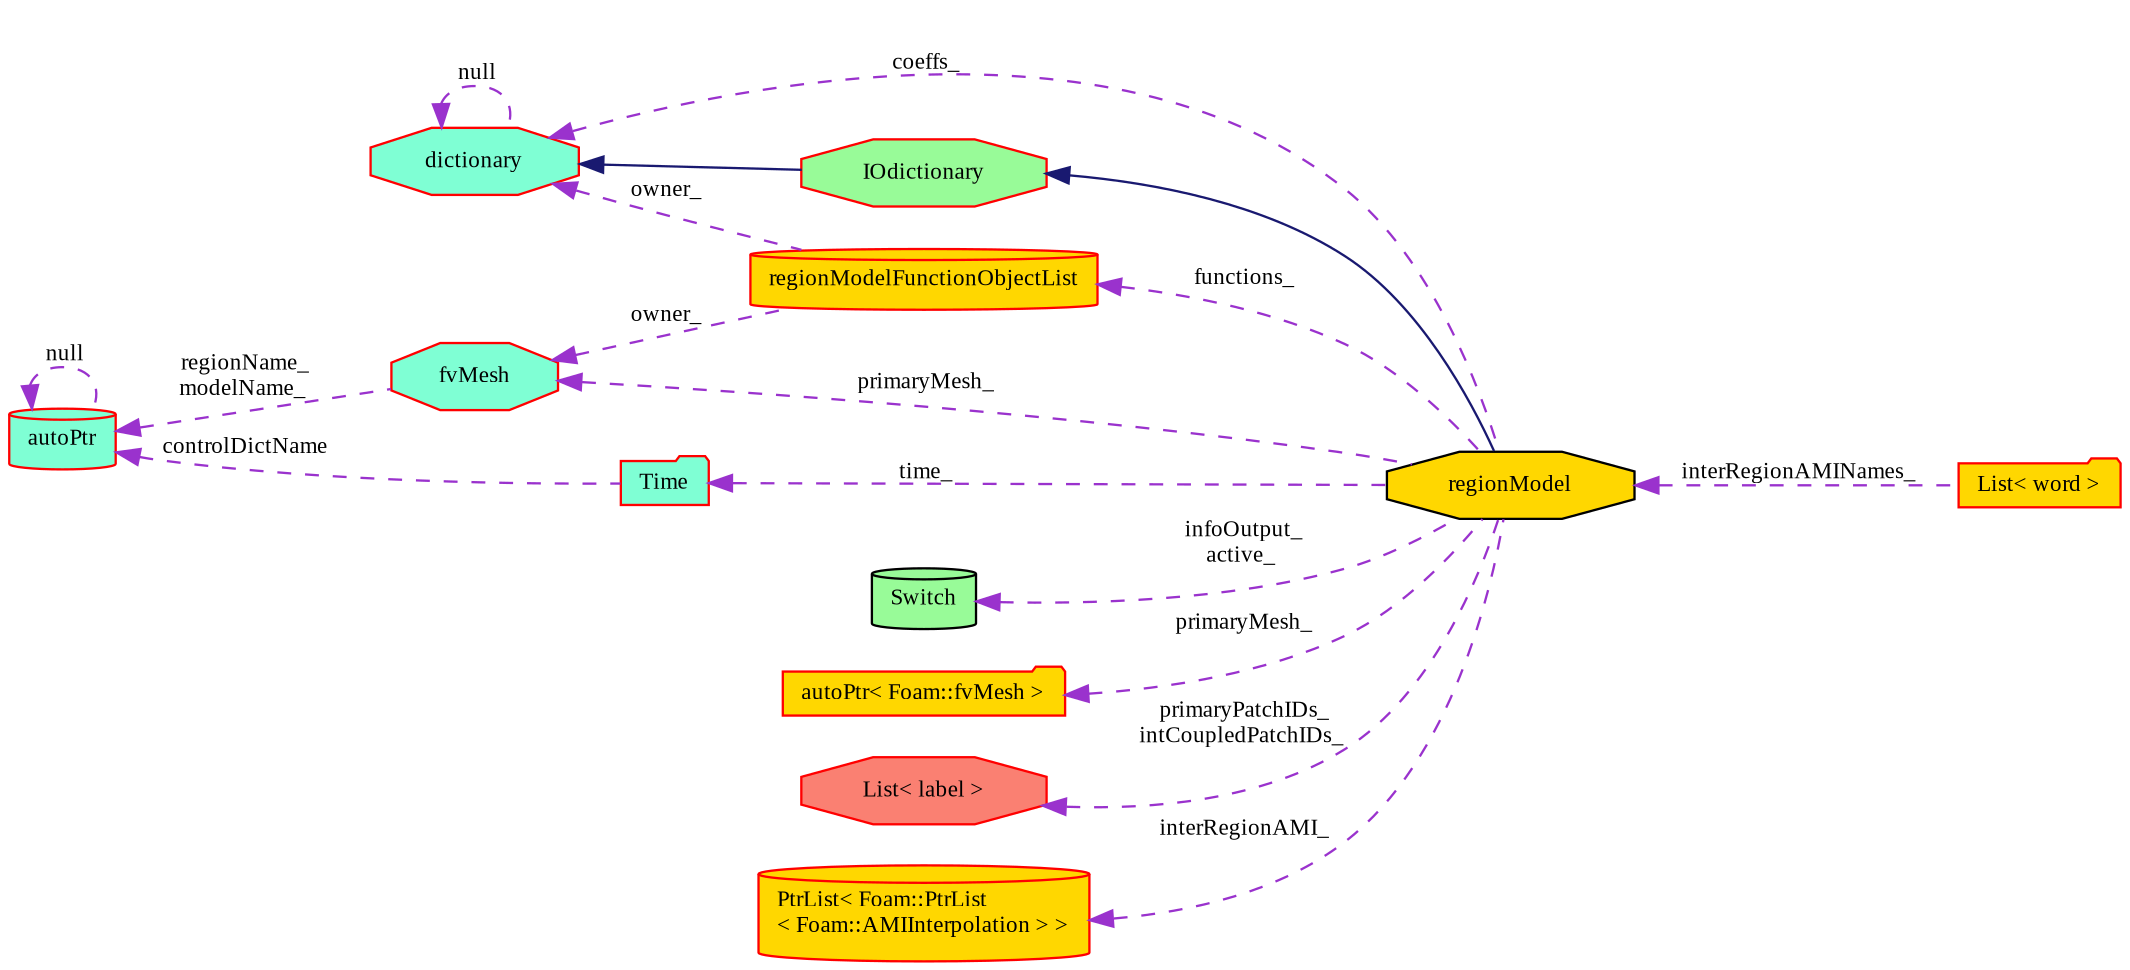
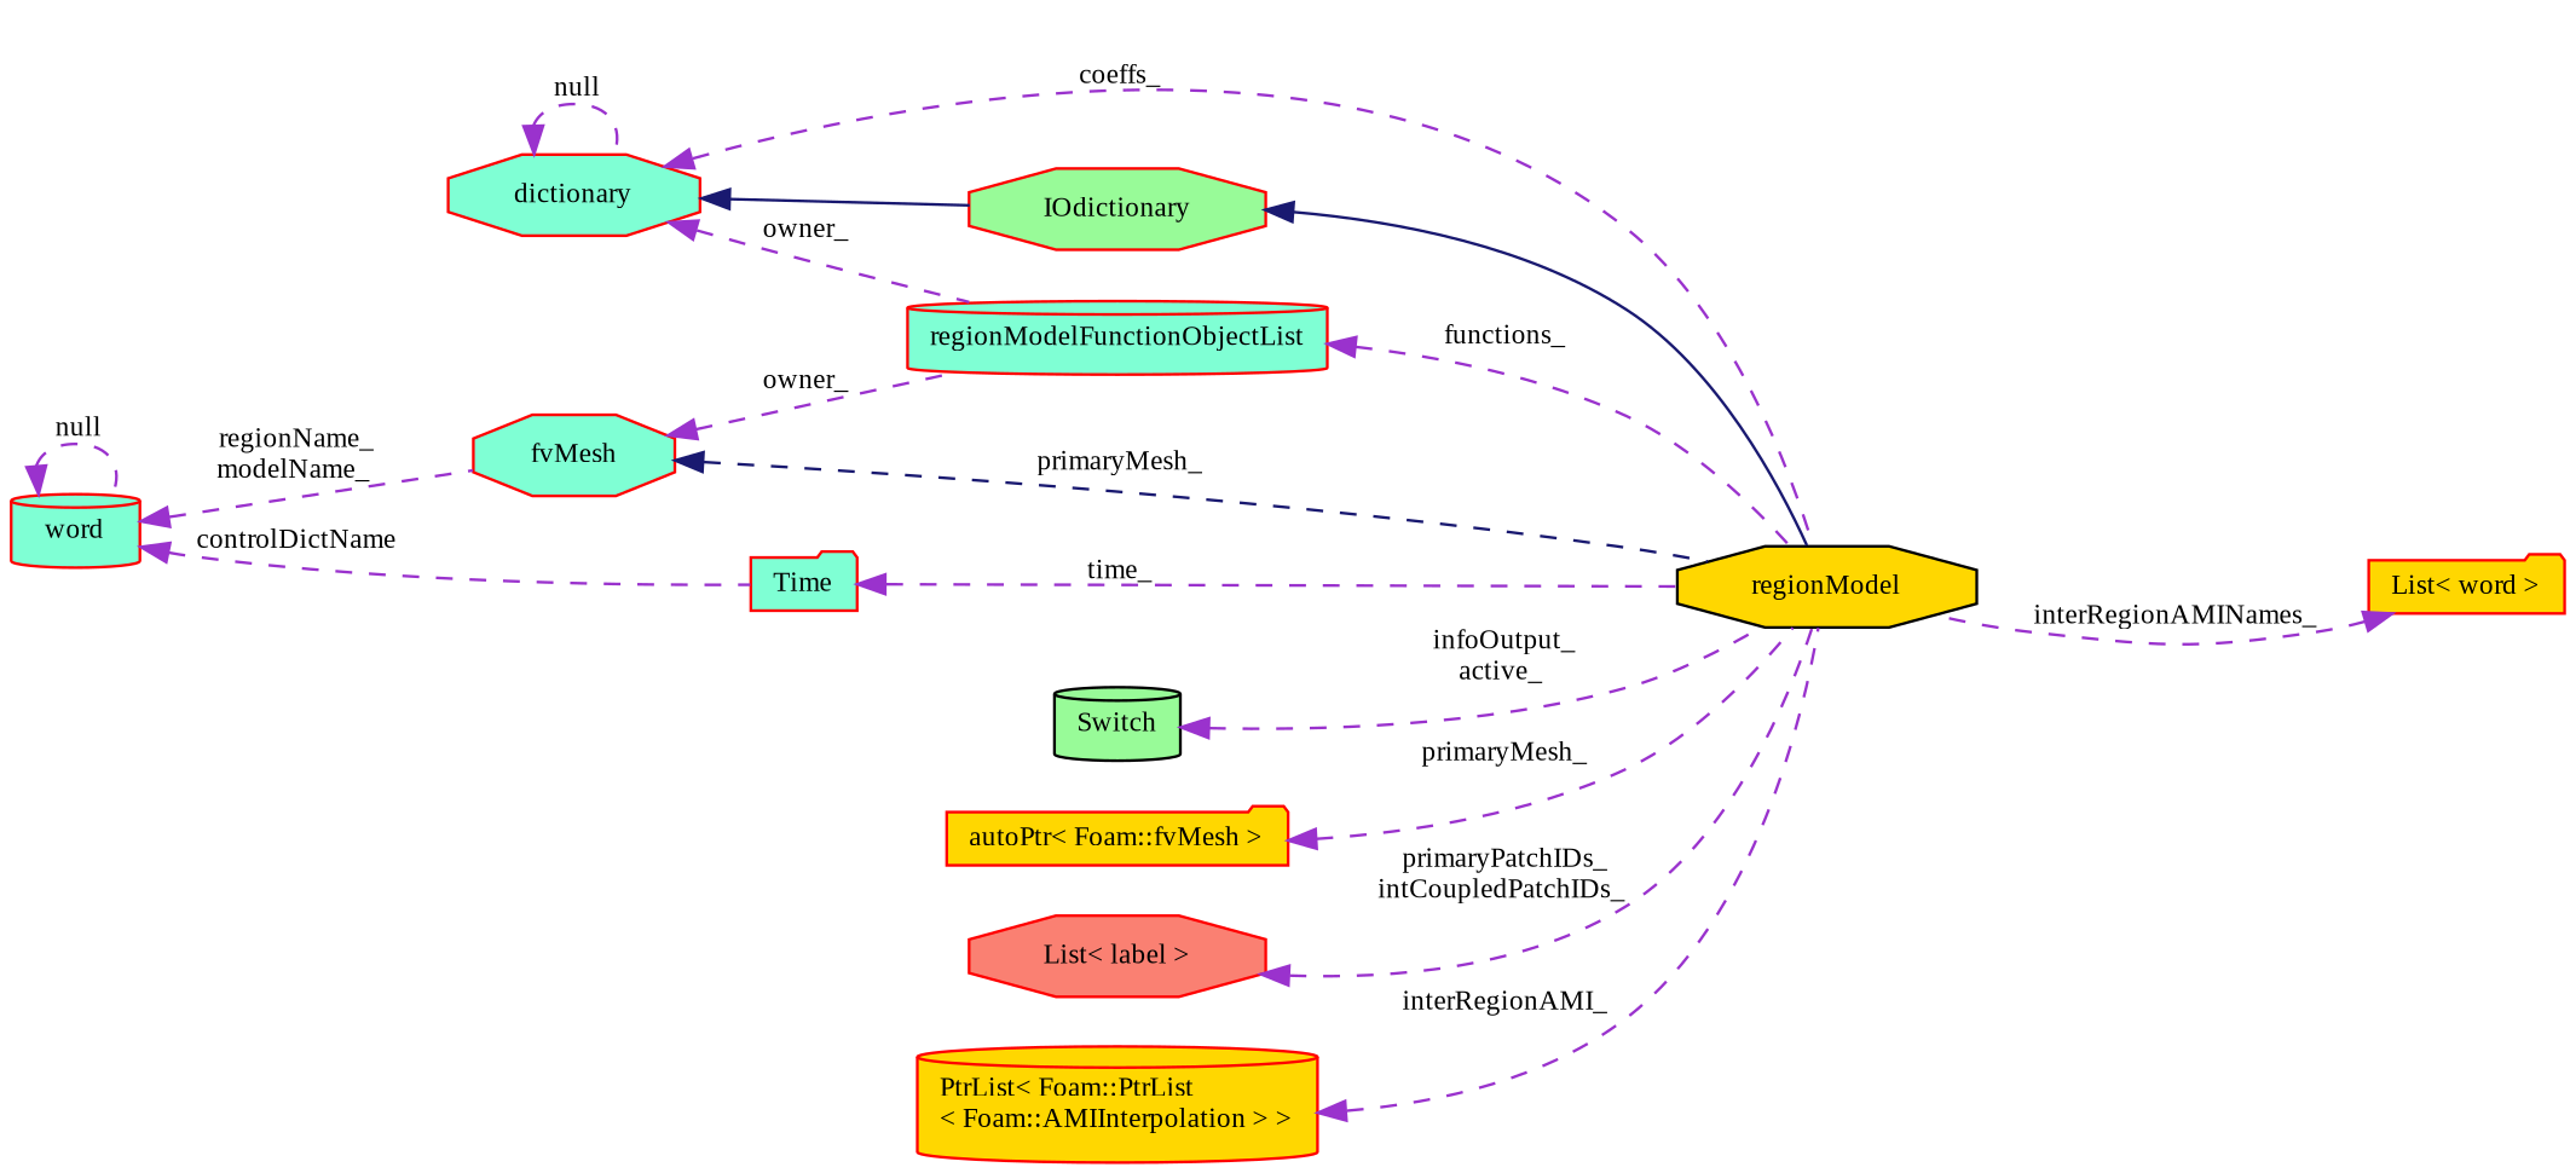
  digraph {
    fontname="Liberation Serif"
    rankdir=LR
    node [color=red fillcolor=gold fontname="Liberation Serif" fontsize=10 shape=octagon style=filled]
    edge [color=darkorchid3 dir=back fontname="Liberation Serif" fontsize=10 labelfontname=FreeSans labelfontsize=10 style=dashed]
    n1 [color=black fontcolor=black height=0.2 label=regionModel width=0.4]
-   n2 [height=0.2 label=regionModelFunctionObjectList shape=cylinder width=0.4]
+   n2 [fillcolor=aquamarine height=0.2 label=regionModelFunctionObjectList shape=cylinder width=0.4]
    n3 [fillcolor=palegreen height=0.2 label=IOdictionary width=0.4]
    n4 [fillcolor=aquamarine height=0.2 label=dictionary width=0.4]
    n5 [color=black fillcolor=palegreen height=0.2 label=Switch shape=cylinder width=0.4]
    n6 [fillcolor=aquamarine height=0.2 label=fvMesh width=0.4]
    n7 [height=0.2 label="autoPtr\< Foam::fvMesh \>" shape=folder width=0.4]
    n8 [fillcolor=salmon height=0.2 label="List\< label \>" width=0.4]
    n9 [height=0.2 label="List\< word \>" shape=folder width=0.4]
    n10 [fillcolor=aquamarine height=0.2 label=Time shape=folder width=0.4]
-   n11 [fillcolor=aquamarine height=0.2 label=autoPtr shape=cylinder width=0.4]
+   n11 [fillcolor=aquamarine height=0.2 label=word shape=cylinder width=0.4]
    n12 [height=0.2 label="PtrList\< Foam::PtrList\l\< Foam::AMIInterpolation \> \>" shape=cylinder width=0.4]
    n2 -> n1 [label=" functions_"]
    n3 -> n1 [color=midnightblue style=solid]
    n4 -> n1 [label=" coeffs_"]
    n4 -> n2 [label=" owner_"]
    n4 -> n3 [color=midnightblue style=solid]
    n4 -> n4 [label=" null"]
    n5 -> n1 [label=" infoOutput_\nactive_"]
-   n6 -> n1 [label=" primaryMesh_"]
+   n6 -> n1 [color=midnightblue label=" primaryMesh_"]
    n6 -> n2 [label=" owner_"]
    n7 -> n1 [label=" primaryMesh_"]
    n8 -> n1 [label=" primaryPatchIDs_\nintCoupledPatchIDs_"]
-   n1 -> n9 [label=" interRegionAMINames_"]
+   n9 -> n1 [label=" interRegionAMINames_"]
    n10 -> n1 [label=" time_"]
    n11 -> n6 [label=" regionName_\nmodelName_"]
    n11 -> n10 [label=" controlDictName"]
    n11 -> n11 [label=" null"]
    n12 -> n1 [label=" interRegionAMI_"]
  }
